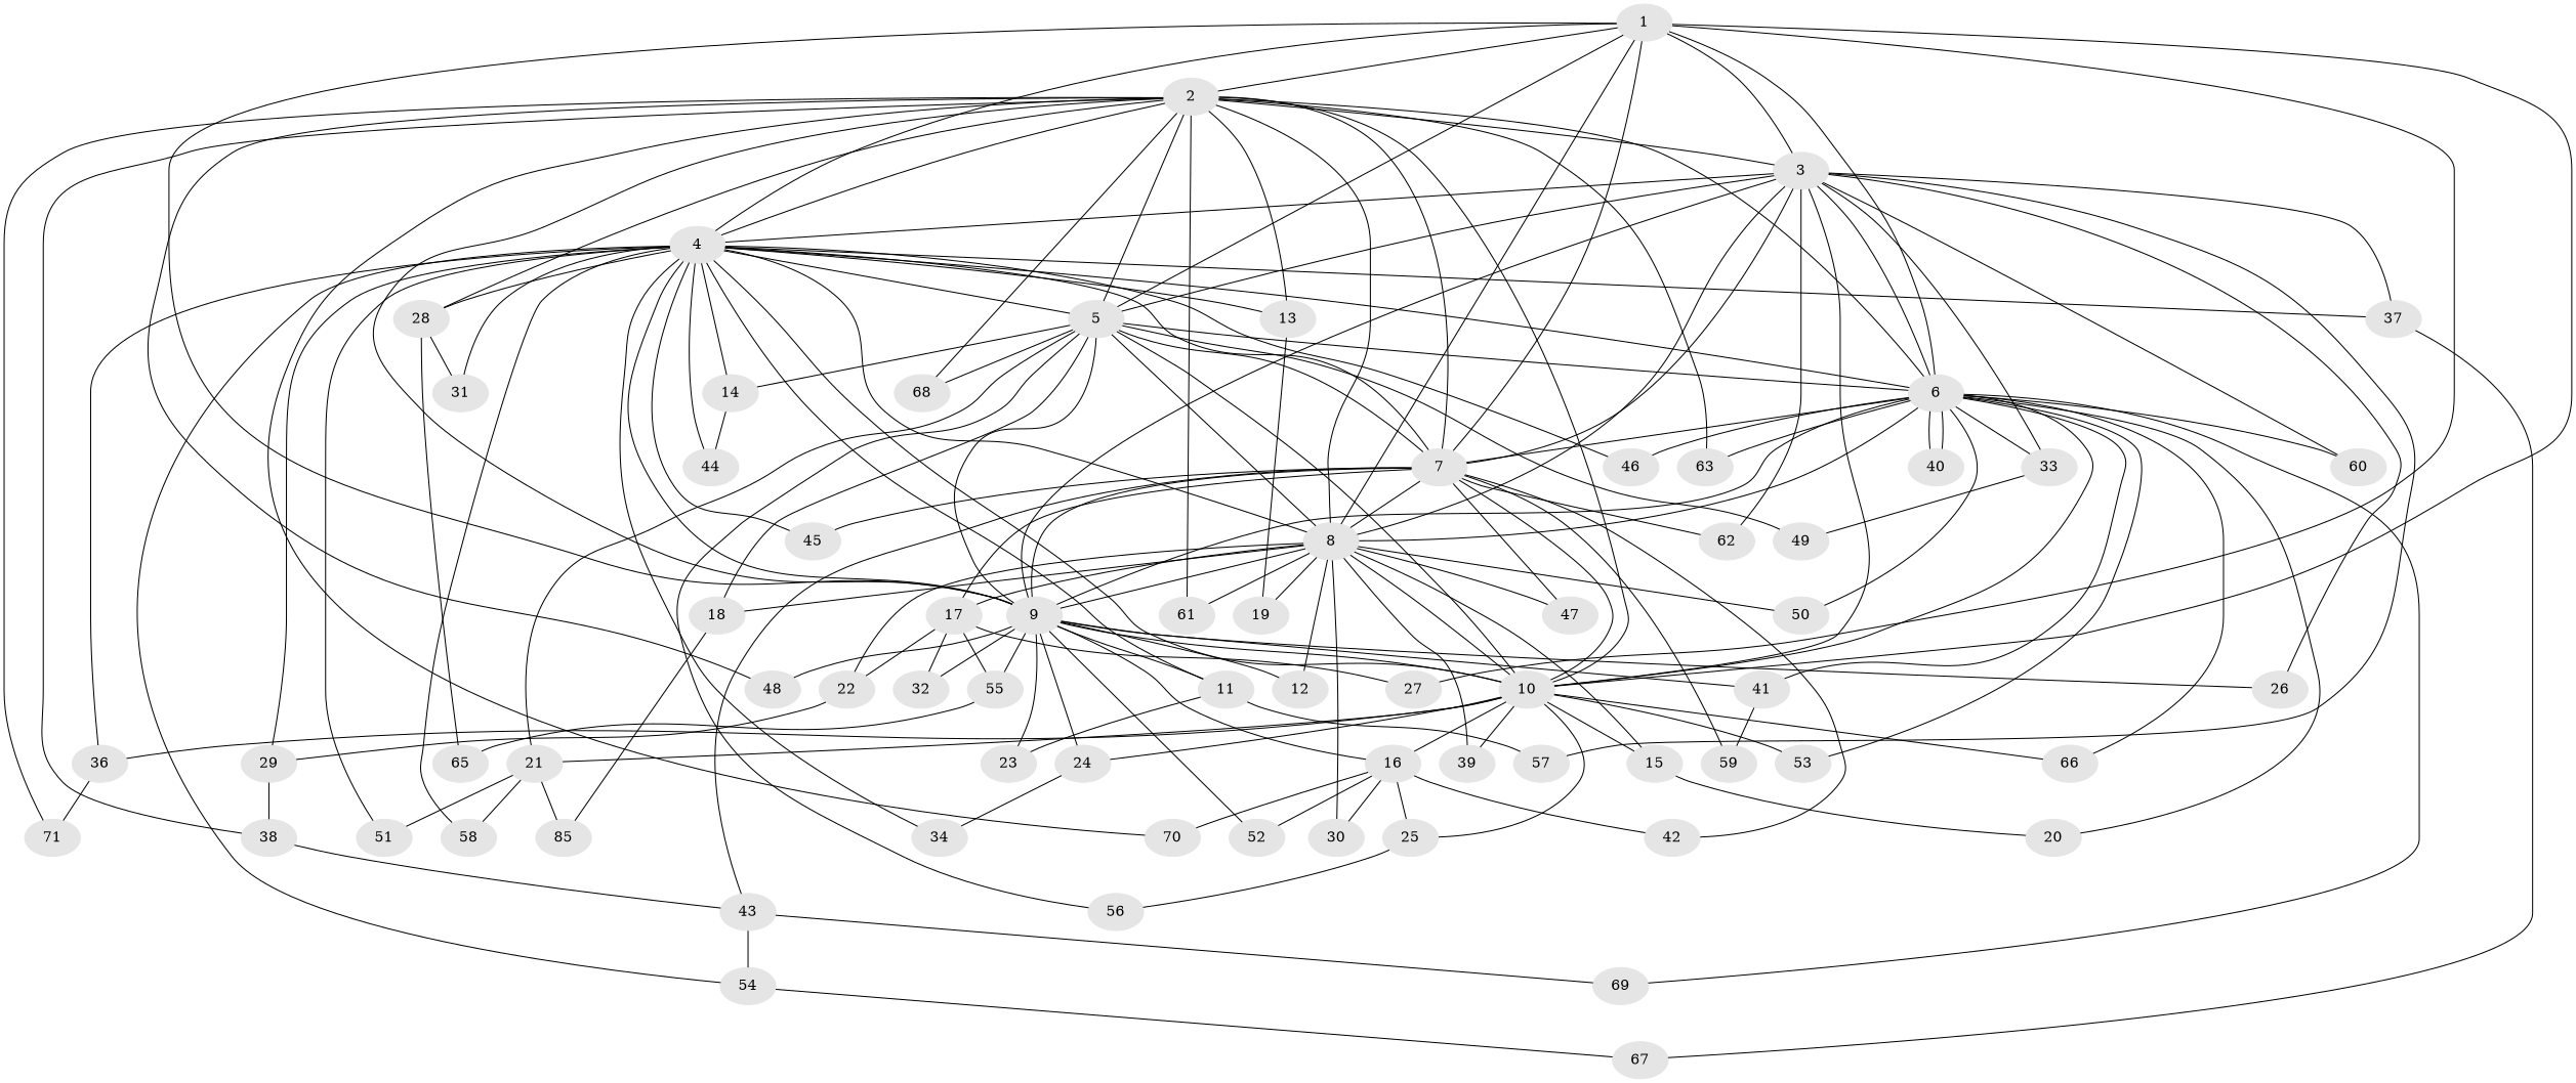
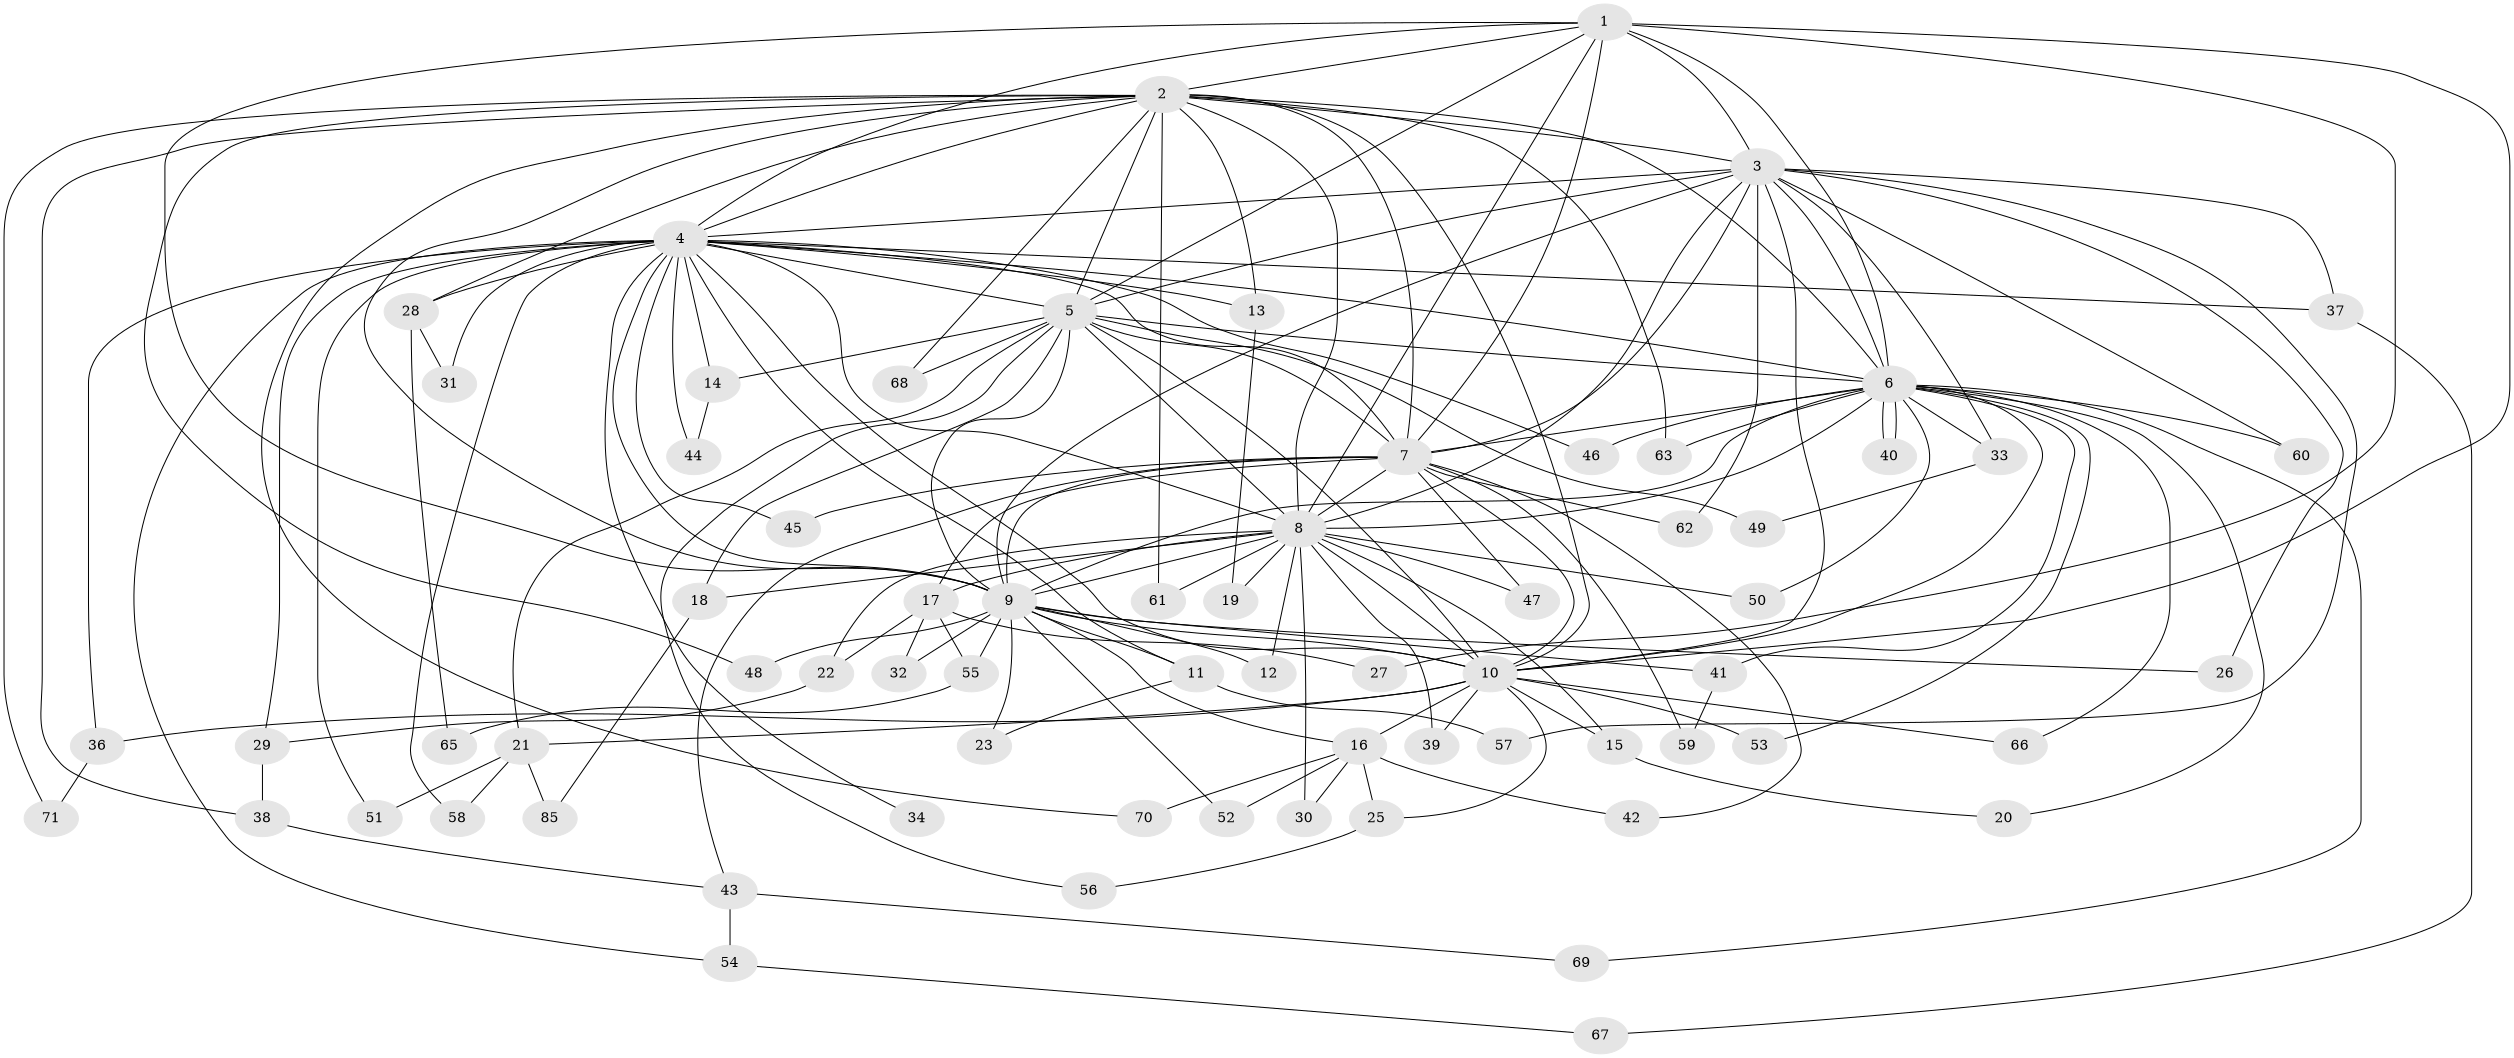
  graph {
    node [color=gray90 style=filled]
    1
    2
    3
    4
    5
    6
    7
    8
    9
    10
    27
    13
    28
    38
    48
    61
    63
    68
    70
    71
    26
    33
    37
    57
    60
    62
    11
    14
    29
    31
    34
    36
    44
    45
    46
    51
    54
    58
    18
    21
    49
    56
    20
    40
    41
    50
    53
    66
    69
    17
    42
    43
    47
    59
    12
    15
    19
    22
    30
    39
    16
    23
-   24
    32
    52
    55
    25
    65
    67
    n70 [label=85]
    1 -- 2
    1 -- 3
    1 -- 4
    1 -- 5
    1 -- 6
    1 -- 7
    1 -- 8
    1 -- 9
    1 -- 10
    1 -- 27
    2 -- 3
    2 -- 4
    2 -- 5
    2 -- 6
    2 -- 7
    2 -- 8
    2 -- 9
    2 -- 10
    2 -- 13
    2 -- 28
    2 -- 38
    2 -- 48
    2 -- 61
    2 -- 63
    2 -- 68
    2 -- 70
    2 -- 71
    3 -- 4
    3 -- 5
    3 -- 6
    3 -- 7
    3 -- 8
    3 -- 9
    3 -- 10
    3 -- 26
    3 -- 33
    3 -- 37
    3 -- 57
    3 -- 60
    3 -- 62
    4 -- 5
    4 -- 6
    4 -- 7
    4 -- 8
    4 -- 9
    4 -- 10
    4 -- 13
    4 -- 28
    4 -- 37
    4 -- 11
    4 -- 14
    4 -- 29
    4 -- 31
    4 -- 34
    4 -- 36
    4 -- 44
    4 -- 45
    4 -- 46
    4 -- 51
    4 -- 54
    4 -- 58
    5 -- 6
    5 -- 7
    5 -- 8
    5 -- 9
    5 -- 10
    5 -- 68
    5 -- 14
    5 -- 18
    5 -- 21
    5 -- 49
    5 -- 56
    6 -- 7
    6 -- 8
    6 -- 9
    6 -- 10
    6 -- 63
    6 -- 33
    6 -- 60
    6 -- 46
    6 -- 20
    6 -- 40
    6 -- 40
    6 -- 41
    6 -- 50
    6 -- 53
    6 -- 66
    6 -- 69
    7 -- 8
    7 -- 9
    7 -- 10
    7 -- 62
    7 -- 45
    7 -- 17
    7 -- 42
    7 -- 43
    7 -- 47
    7 -- 59
    8 -- 9
    8 -- 10
    8 -- 61
    8 -- 18
    8 -- 50
    8 -- 17
    8 -- 47
    8 -- 12
    8 -- 15
    8 -- 19
    8 -- 22
    8 -- 30
    8 -- 39
    9 -- 10
    9 -- 48
    9 -- 26
    9 -- 11
    9 -- 41
    9 -- 12
    9 -- 16
    9 -- 23
-   9 -- 24
    9 -- 32
    9 -- 52
    9 -- 55
    10 -- 36
    10 -- 21
    10 -- 53
    10 -- 66
    10 -- 15
    10 -- 39
    10 -- 16
-   10 -- 24
    10 -- 25
    13 -- 19
    28 -- 31
    28 -- 65
    38 -- 43
    33 -- 49
    37 -- 67
    11 -- 57
    11 -- 23
    14 -- 44
    29 -- 38
    36 -- 71
    54 -- 67
    18 -- n70
    21 -- 51
    21 -- 58
    21 -- n70
    41 -- 59
    17 -- 27
    17 -- 22
    17 -- 32
    17 -- 55
    43 -- 54
    43 -- 69
    15 -- 20
    22 -- 29
    16 -- 70
    16 -- 42
    16 -- 30
    16 -- 52
    16 -- 25
-   24 -- 34
    55 -- 65
    25 -- 56
  }
